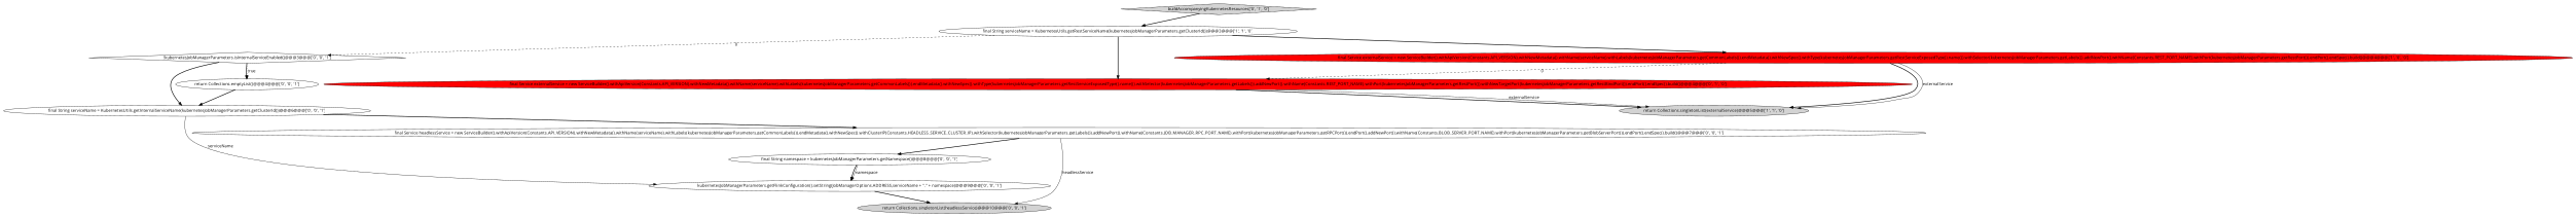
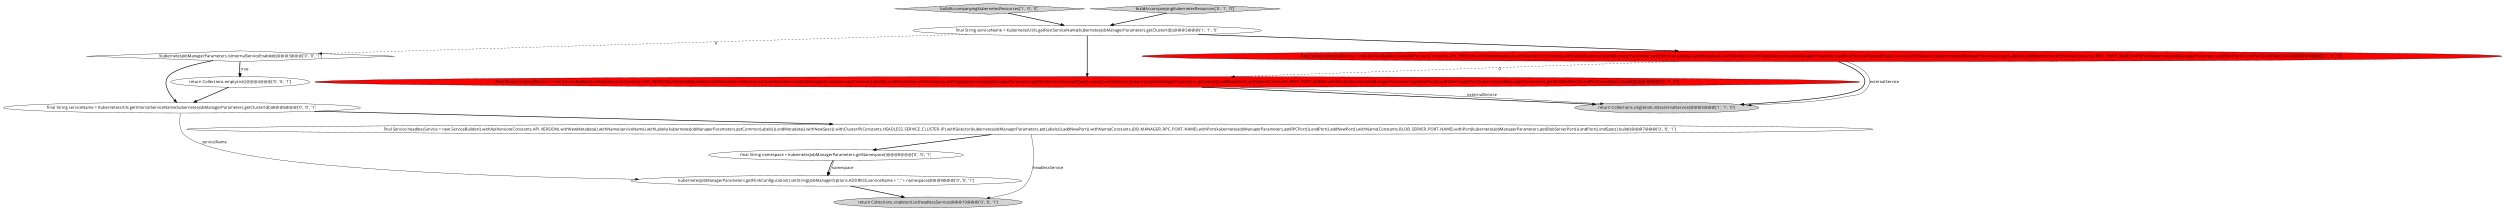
  digraph {
    fontname="Open Sans"
    node [fillcolor=white fontname="Open Sans" shape=ellipse style=filled]
    edge [fontname="Open Sans" style=bold]
    n1 [label="!kubernetesJobManagerParameters.isInternalServiceEnabled()@@@3@@@['0', '0', '1']" shape=diamond]
    n2 [label="return Collections.emptyList()@@@4@@@['0', '0', '1']"]
    n3 [label="final String serviceName = KubernetesUtils.getInternalServiceName(kubernetesJobManagerParameters.getClusterId())@@@6@@@['0', '0', '1']"]
    n4 [label="kubernetesJobManagerParameters.getFlinkConfiguration().setString(JobManagerOptions.ADDRESS,serviceName + \".\" + namespace)@@@9@@@['0', '0', '1']"]
    n5 [label="final Service headlessService = new ServiceBuilder().withApiVersion(Constants.API_VERSION).withNewMetadata().withName(serviceName).withLabels(kubernetesJobManagerParameters.getCommonLabels()).endMetadata().withNewSpec().withClusterIP(Constants.HEADLESS_SERVICE_CLUSTER_IP).withSelector(kubernetesJobManagerParameters.getLabels()).addNewPort().withName(Constants.JOB_MANAGER_RPC_PORT_NAME).withPort(kubernetesJobManagerParameters.getRPCPort()).endPort().addNewPort().withName(Constants.BLOB_SERVER_PORT_NAME).withPort(kubernetesJobManagerParameters.getBlobServerPort()).endPort().endSpec().build()@@@7@@@['0', '0', '1']"]
    n6 [fillcolor=lightgray label="return Collections.singletonList(headlessService)@@@10@@@['0', '0', '1']"]
    n7 [label="final String serviceName = KubernetesUtils.getRestServiceName(kubernetesJobManagerParameters.getClusterId())@@@3@@@['1', '1', '0']"]
    n8 [fillcolor=red label="final Service externalService = new ServiceBuilder().withApiVersion(Constants.API_VERSION).withNewMetadata().withName(serviceName).withLabels(kubernetesJobManagerParameters.getCommonLabels()).endMetadata().withNewSpec().withType(kubernetesJobManagerParameters.getRestServiceExposedType().name()).withSelector(kubernetesJobManagerParameters.getLabels()).addNewPort().withName(Constants.REST_PORT_NAME).withPort(kubernetesJobManagerParameters.getRestPort()).withNewTargetPort(kubernetesJobManagerParameters.getRestBindPort()).endPort().endSpec().build()@@@4@@@['0', '1', '0']"]
    n9 [fillcolor=red label="final Service externalService = new ServiceBuilder().withApiVersion(Constants.API_VERSION).withNewMetadata().withName(serviceName).withLabels(kubernetesJobManagerParameters.getCommonLabels()).endMetadata().withNewSpec().withType(kubernetesJobManagerParameters.getRestServiceExposedType().name()).withSelector(kubernetesJobManagerParameters.getLabels()).addNewPort().withName(Constants.REST_PORT_NAME).withPort(kubernetesJobManagerParameters.getRestPort()).endPort().endSpec().build()@@@4@@@['1', '0', '0']"]
    n10 [fillcolor=lightgray label="return Collections.singletonList(externalService)@@@5@@@['1', '1', '0']"]
    n11 [label="final String namespace = kubernetesJobManagerParameters.getNamespace()@@@8@@@['0', '0', '1']"]
+   n12 [fillcolor=lightgray label="buildAccompanyingKubernetesResources['1', '0', '0']" shape=diamond]
    n13 [fillcolor=lightgray label="buildAccompanyingKubernetesResources['0', '1', '0']" shape=diamond]
    n1 -> n2
    n1 -> n2 [label=true style=dotted]
    n1 -> n3
    n2 -> n3
    n3 -> n4 [label=serviceName style=solid]
    n3 -> n5
    n4 -> n6
    n5 -> n6 [label=headlessService style=solid]
    n5 -> n11
    n7 -> n1 [label=0 style=dashed]
    n7 -> n8
    n7 -> n9
    n8 -> n10
    n8 -> n10 [label=externalService style=solid]
    n9 -> n8 [label=0 style=dashed]
    n9 -> n10
    n9 -> n10 [label=externalService style=solid]
    n11 -> n4
    n11 -> n4 [label=namespace style=solid]
+   n12 -> n7
    n13 -> n7
  }
